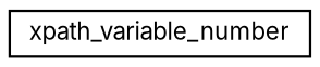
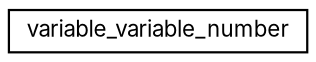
  digraph {
    rankdir=LR
    fontname=Inter
-   n1 [color=black fillcolor=white fontname=Inter fontsize=10 height=0.2 label=xpath_variable_number shape=record style=filled width=0.4]
+   n1 [color=black fillcolor=white fontname=Inter fontsize=10 height=0.2 label=variable_variable_number shape=record style=filled width=0.4]
  }
